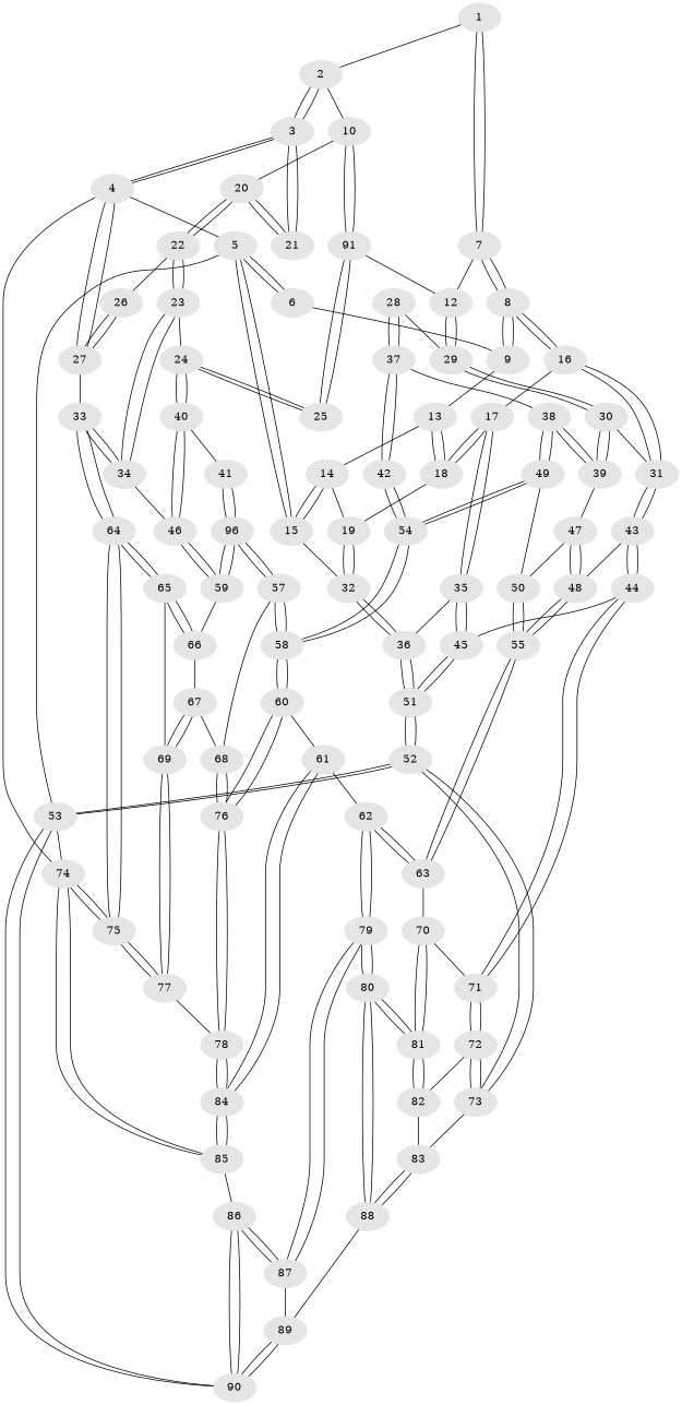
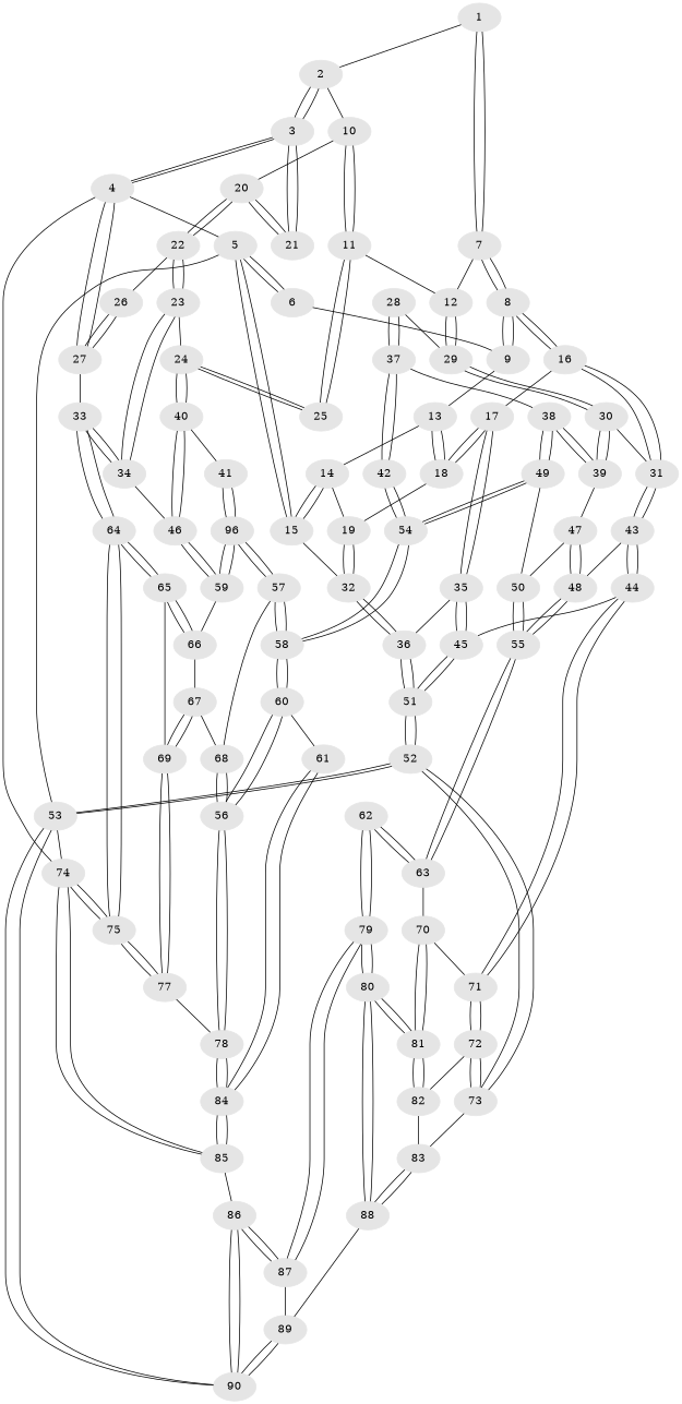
  graph {
    node [color=gray90 style=filled]
    1
    2
    7
    3
    10
    8
    12
    4
    21
-   11 [label=91]
+   11
    20
    5
    27
    74
    6
    15
    53
    33
    75
    85
    9
    32
    90
    13
    16
    29
    17
    31
    14
    18
    25
    22
    30
    19
    36
    35
    43
    45
    23
    26
    24
    34
    40
    46
    41
    28
    37
    64
    38
    42
    39
    47
    44
    48
    51
    65
    59
    52
    49
    54
    50
    n62 [label=96]
    57
    58
    71
    55
    72
    66
    63
    73
    83
    60
    70
    68
-   76
+   76 [label=56]
    61
    67
    62
    84
    78
    79
    80
    87
    81
    69
    77
    82
    88
    86
    89
    1 -- 2
    1 -- 7
    1 -- 7
    2 -- 3
    2 -- 3
    2 -- 10
    7 -- 8
    7 -- 8
    7 -- 12
    3 -- 4
    3 -- 4
    3 -- 21
    3 -- 21
    10 -- 11
    10 -- 11
    10 -- 20
    8 -- 9
    8 -- 9
    8 -- 16
    8 -- 16
    12 -- 29
    12 -- 29
    4 -- 5
    4 -- 27
    4 -- 27
    4 -- 74
    11 -- 12
    11 -- 25
    11 -- 25
    20 -- 21
    20 -- 21
    20 -- 22
    20 -- 22
    5 -- 6
    5 -- 6
    5 -- 15
    5 -- 15
    5 -- 53
    27 -- 33
    74 -- 75
    74 -- 75
    74 -- 85
    74 -- 85
    6 -- 9
    15 -- 32
    53 -- 74
    53 -- 90
    53 -- 90
    33 -- 34
    33 -- 34
    33 -- 64
    33 -- 64
    75 -- 77
    75 -- 77
    85 -- 86
    9 -- 13
    32 -- 36
    32 -- 36
    13 -- 14
    13 -- 18
    13 -- 18
    16 -- 17
    16 -- 31
    16 -- 31
    29 -- 30
    29 -- 30
    17 -- 18
    17 -- 18
    17 -- 35
    17 -- 35
    31 -- 43
    31 -- 43
    14 -- 15
    14 -- 15
    14 -- 19
    18 -- 19
    22 -- 23
    22 -- 23
    22 -- 26
    30 -- 31
    30 -- 39
    30 -- 39
    19 -- 32
    19 -- 32
    36 -- 51
    36 -- 51
    35 -- 36
    35 -- 45
    35 -- 45
    43 -- 44
    43 -- 44
    43 -- 48
    45 -- 51
    45 -- 51
    23 -- 24
    23 -- 34
    23 -- 34
    26 -- 27
    26 -- 27
    24 -- 25
    24 -- 25
    24 -- 40
    24 -- 40
    34 -- 46
    40 -- 46
    40 -- 46
    40 -- 41
    46 -- 59
    46 -- 59
    41 -- n62
    41 -- n62
    28 -- 29
    28 -- 37
    28 -- 37
    37 -- 38
    37 -- 42
    37 -- 42
    64 -- 75
    64 -- 75
    64 -- 65
    64 -- 65
    38 -- 39
    38 -- 39
    38 -- 49
    38 -- 49
    42 -- 54
    42 -- 54
    39 -- 47
    47 -- 48
    47 -- 48
    47 -- 50
    44 -- 45
    44 -- 71
    44 -- 71
    48 -- 55
    48 -- 55
    51 -- 52
    51 -- 52
    65 -- 66
    65 -- 66
    65 -- 69
    59 -- 66
    52 -- 53
    52 -- 53
    52 -- 73
    52 -- 73
    49 -- 54
    49 -- 54
    49 -- 50
    54 -- 58
    54 -- 58
    50 -- 55
    50 -- 55
    n62 -- 59
    n62 -- 59
    n62 -- 57
    n62 -- 57
    57 -- 58
    57 -- 58
    57 -- 68
    58 -- 60
    58 -- 60
    71 -- 72
    71 -- 72
    55 -- 63
    55 -- 63
    72 -- 73
    72 -- 73
    72 -- 82
    66 -- 67
    63 -- 70
    73 -- 83
    83 -- 88
    83 -- 88
    60 -- 76
    60 -- 76
    60 -- 61
    70 -- 71
    70 -- 81
    70 -- 81
    68 -- 76
    68 -- 76
    76 -- 78
    76 -- 78
-   61 -- 62
    61 -- 84
    61 -- 84
    67 -- 68
    67 -- 69
    67 -- 69
    62 -- 63
    62 -- 63
    62 -- 79
    62 -- 79
    84 -- 85
    84 -- 85
    78 -- 84
    78 -- 84
    79 -- 80
    79 -- 80
    79 -- 87
    79 -- 87
    80 -- 81
    80 -- 81
    80 -- 88
    80 -- 88
    87 -- 89
    81 -- 82
    81 -- 82
    69 -- 77
    69 -- 77
    77 -- 78
    82 -- 83
    88 -- 89
    86 -- 90
    86 -- 90
    86 -- 87
    86 -- 87
    89 -- 90
    89 -- 90
  }
